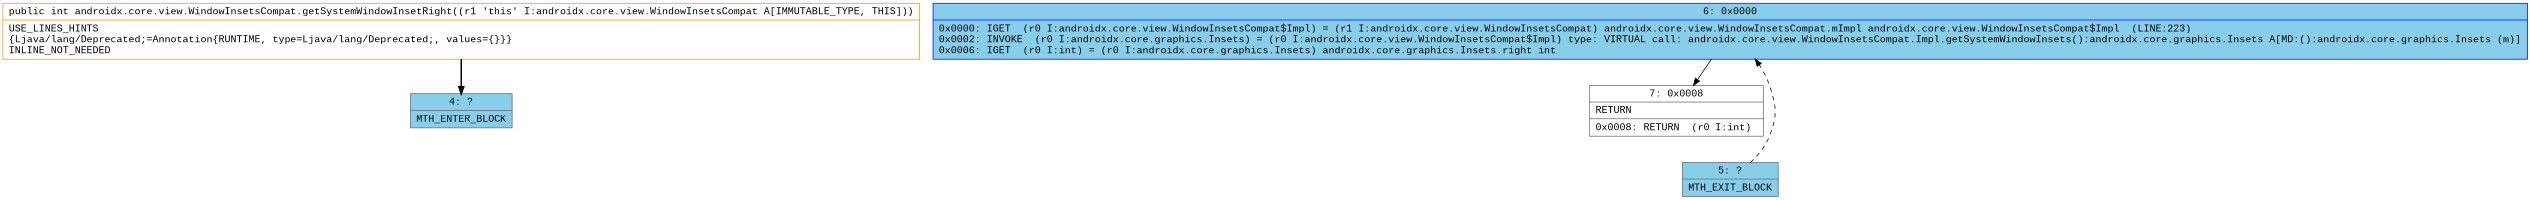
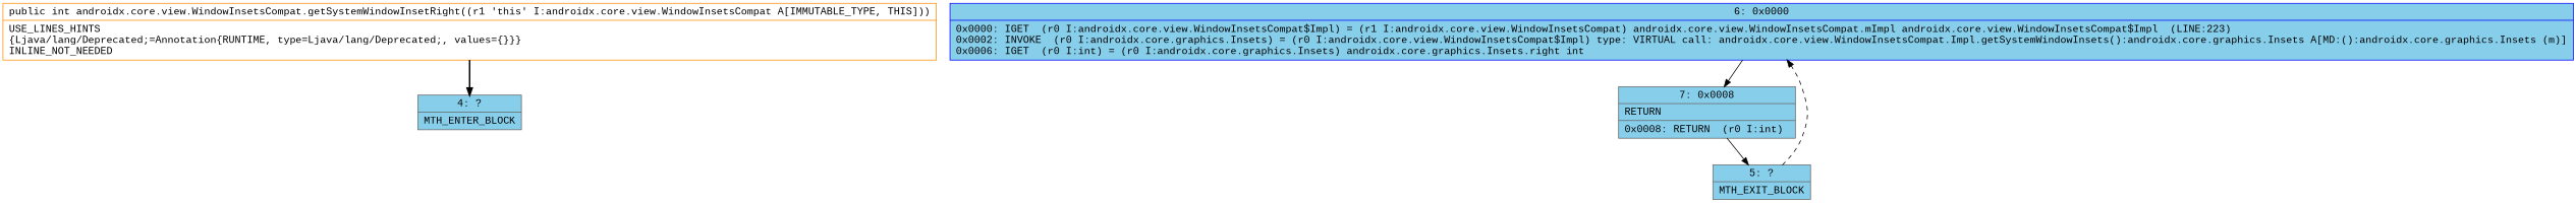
  digraph {
    fontname="Liberation Mono"
    node [color=gray40 fillcolor=skyblue fontname="Liberation Mono" shape=record style=filled]
    edge [fontname="Liberation Mono" style=solid]
    n1 [label="{4\:\ ?|MTH_ENTER_BLOCK\l}"]
    n2 [color=blue label="{6\:\ 0x0000|0x0000: IGET  (r0 I:androidx.core.view.WindowInsetsCompat$Impl) = (r1 I:androidx.core.view.WindowInsetsCompat) androidx.core.view.WindowInsetsCompat.mImpl androidx.core.view.WindowInsetsCompat$Impl  (LINE:223)\l0x0002: INVOKE  (r0 I:androidx.core.graphics.Insets) = (r0 I:androidx.core.view.WindowInsetsCompat$Impl) type: VIRTUAL call: androidx.core.view.WindowInsetsCompat.Impl.getSystemWindowInsets():androidx.core.graphics.Insets A[MD:():androidx.core.graphics.Insets (m)]\l0x0006: IGET  (r0 I:int) = (r0 I:androidx.core.graphics.Insets) androidx.core.graphics.Insets.right int \l}"]
-   n3 [fillcolor=white label="{7\:\ 0x0008|RETURN\l|0x0008: RETURN  (r0 I:int) \l}"]
+   n3 [label="{7\:\ 0x0008|RETURN\l|0x0008: RETURN  (r0 I:int) \l}"]
    n4 [label="{5\:\ ?|MTH_EXIT_BLOCK\l}"]
    n5 [color=darkorange fillcolor=white label="{public int androidx.core.view.WindowInsetsCompat.getSystemWindowInsetRight((r1 'this' I:androidx.core.view.WindowInsetsCompat A[IMMUTABLE_TYPE, THIS]))  | USE_LINES_HINTS\l\{Ljava\/lang\/Deprecated;=Annotation\{RUNTIME, type=Ljava\/lang\/Deprecated;, values=\{\}\}\}\lINLINE_NOT_NEEDED\l}"]
    n2 -> n3
+   n3 -> n4
    n4 -> n2 [style=dashed]
    n5 -> n1 [style=bold]
  }
